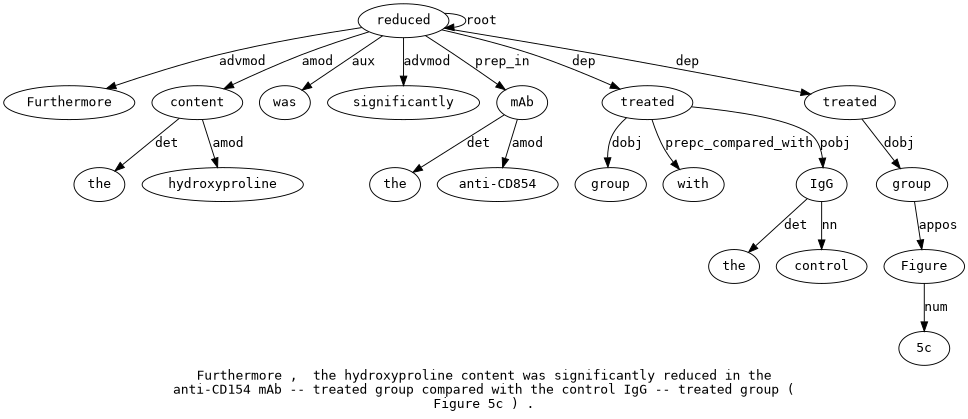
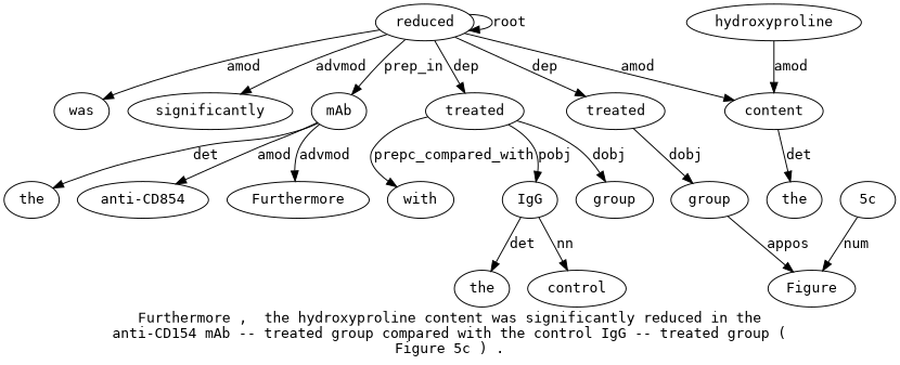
  digraph {
    fontname="DejaVu Sans Mono"
    label="Furthermore ,  the hydroxyproline content was significantly reduced in the\nanti-CD154 mAb -- treated group compared with the control IgG -- treated group (\nFigure 5c ) ."
    node [fillcolor=white fontname="DejaVu Sans Mono" style=filled]
    edge [fontname="DejaVu Sans Mono"]
    n1 [label=reduced]
    n2 [label=Furthermore]
    n3 [label=content]
    n4 [label=was]
    n5 [label=significantly]
    n6 [label=mAb]
    n7 [label=treated]
    n8 [label=treated]
    n9 [label=the]
    n10 [label=hydroxyproline]
    n11 [label=the]
    n12 [label="anti-CD854"]
    n13 [label=group]
    n14 [label=with]
    n15 [label=IgG]
    n16 [label=group]
    n17 [label=the]
    n18 [label=control]
    n19 [label=Figure]
    n20 [label="5c"]
    n1 -> n1 [label=root]
-   n1 -> n2 [label=advmod]
+   n6 -> n2 [label=advmod]
    n1 -> n3 [label=amod]
-   n1 -> n4 [label=aux]
+   n1 -> n4 [label=amod]
    n1 -> n5 [label=advmod]
    n1 -> n6 [label=prep_in]
    n1 -> n7 [label=dep]
    n1 -> n8 [label=dep]
    n3 -> n9 [label=det]
-   n3 -> n10 [label=amod]
+   n10 -> n3 [label=amod]
    n6 -> n11 [label=det]
    n6 -> n12 [label=amod]
    n7 -> n13 [label=dobj]
    n7 -> n14 [label=prepc_compared_with]
    n7 -> n15 [label=pobj]
    n8 -> n16 [label=dobj]
    n15 -> n17 [label=det]
    n15 -> n18 [label=nn]
    n16 -> n19 [label=appos]
-   n19 -> n20 [label=num]
+   n20 -> n19 [label=num]
  }
